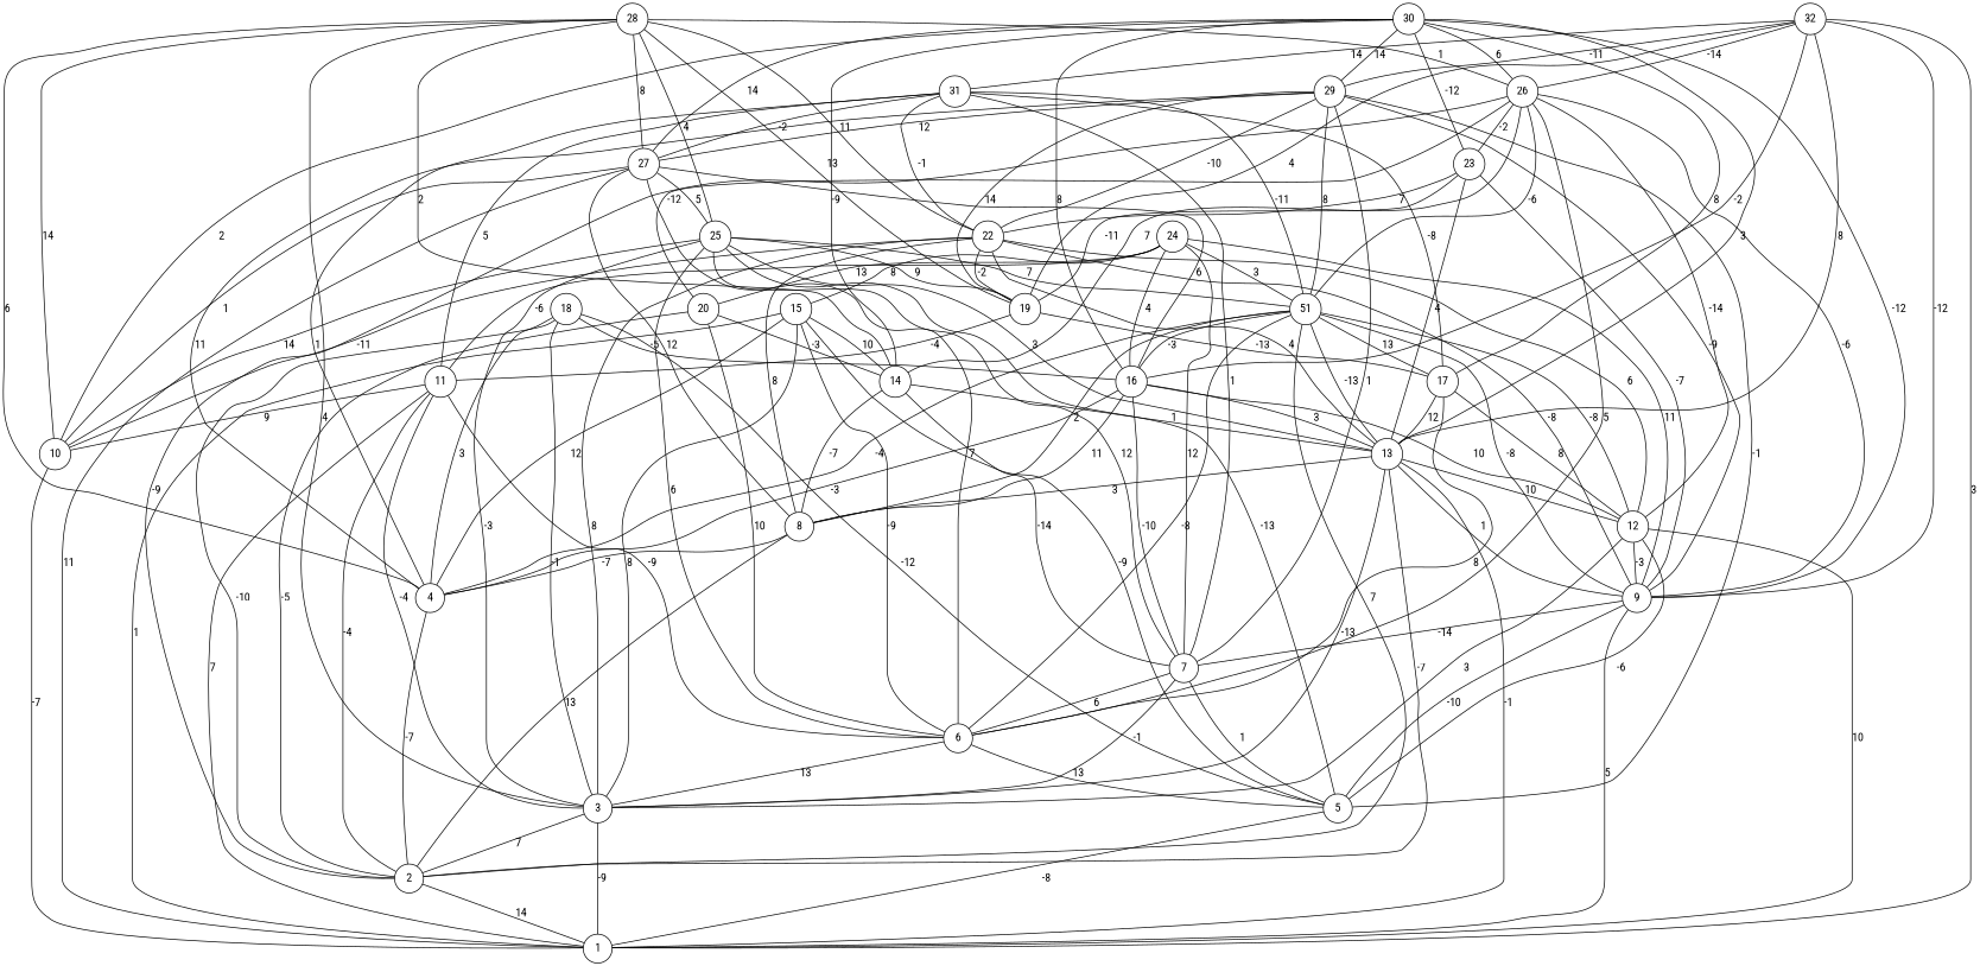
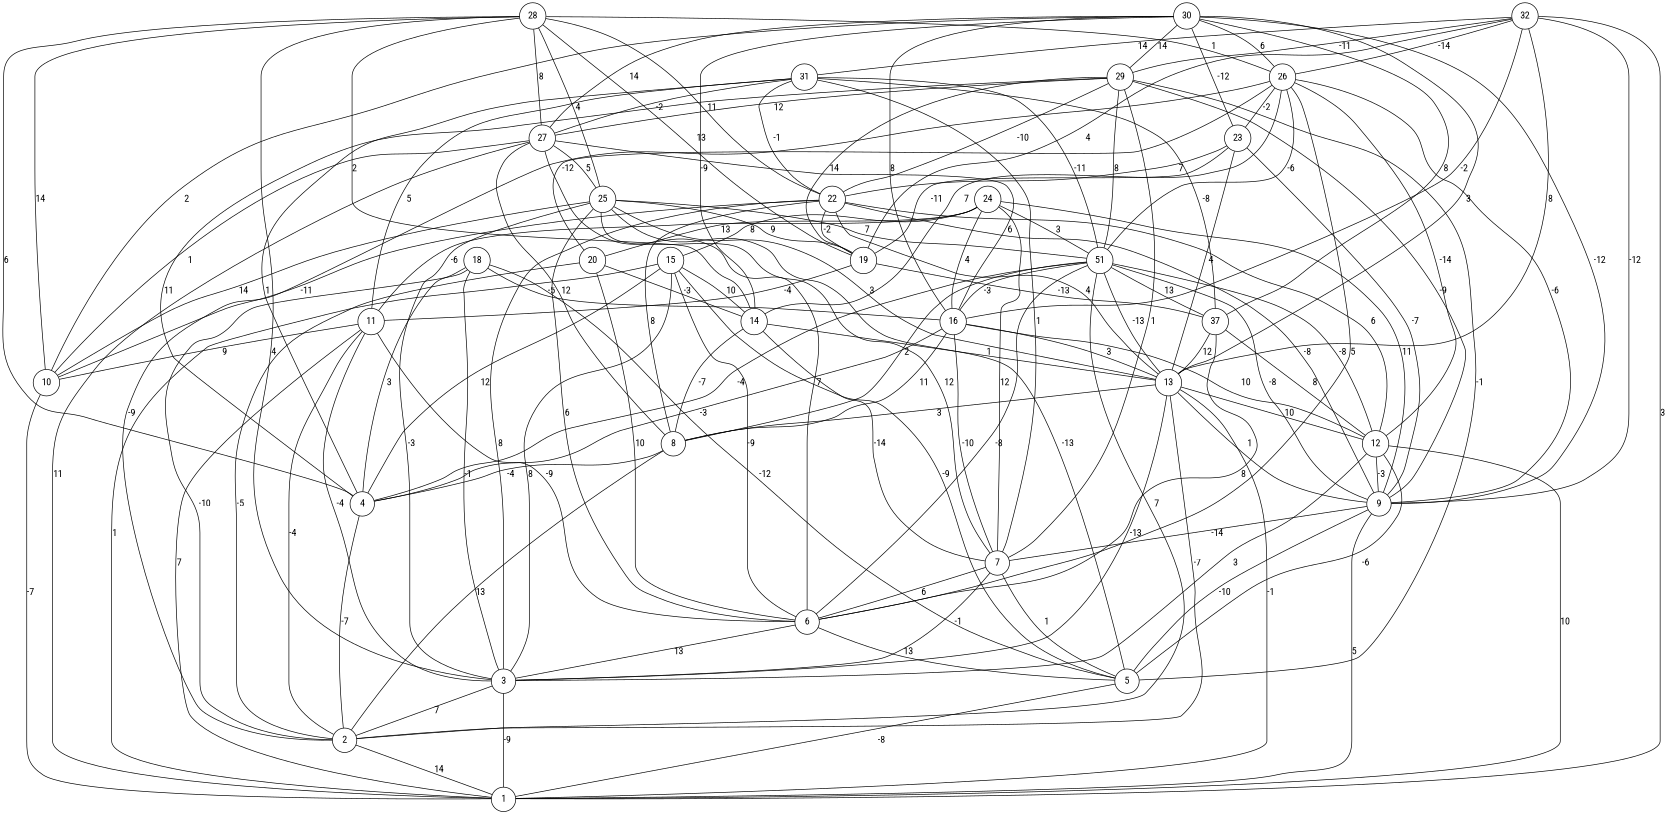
  graph {
    fontname="Roboto Condensed"
    node [fontname="Roboto Condensed" shape=circle]
    edge [fontname="Roboto Condensed"]
    32
    1
    9
    13
    16
    19
    26
    29
    31
    7
    5
    3
    8
    2
    12
    4
    11
-   17
+   17 [label=37]
    n19 [label=51]
    14
    23
    6
    20
    22
    27
    10
    25
    30
    28
    24
    15
    18
    32 -- 1 [label=3]
    32 -- 9 [label=-12]
    32 -- 13 [label=8]
    32 -- 16 [label=-2]
    32 -- 19 [label=4]
    32 -- 26 [label=-14]
    32 -- 29 [label=-11]
    32 -- 31 [label=14]
    9 -- 1 [label=5]
    9 -- 7 [label=-14]
    9 -- 5 [label=-10]
    13 -- 1 [label=-1]
    13 -- 9 [label=1]
    13 -- 3 [label=-13]
    13 -- 8 [label=3]
    13 -- 2 [label=-7]
    13 -- 12 [label=10]
    16 -- 13 [label=3]
    16 -- 7 [label=-10]
    16 -- 8 [label=11]
    16 -- 12 [label=10]
    16 -- 4 [label=-3]
    19 -- 11 [label=-4]
    19 -- 17 [label=-13]
    26 -- 9 [label=-6]
    26 -- 2 [label=-9]
    26 -- 12 [label=-14]
    26 -- n19 [label=-6]
    26 -- 14 [label=7]
    26 -- 23 [label=-2]
    26 -- 6 [label=5]
    26 -- 20 [label=-12]
    29 -- 9 [label=-9]
    29 -- 19 [label=14]
    29 -- 7 [label=1]
    29 -- 5 [label=-1]
    29 -- 4 [label=11]
    29 -- n19 [label=8]
    29 -- 22 [label=-10]
    29 -- 27 [label=12]
    31 -- 7 [label=1]
    31 -- 4 [label=1]
    31 -- 11 [label=5]
    31 -- 17 [label=-8]
    31 -- n19 [label=-11]
    31 -- 22 [label=-1]
    31 -- 27 [label=-2]
    7 -- 5 [label=1]
    7 -- 3 [label=-1]
    7 -- 6 [label=6]
    5 -- 1 [label=-8]
    3 -- 1 [label=-9]
    3 -- 2 [label=7]
    8 -- 2 [label=13]
-   8 -- 4 [label=-7]
+   8 -- 4 [label=-4]
    2 -- 1 [label=14]
    12 -- 1 [label=10]
    12 -- 9 [label=-3]
    12 -- 5 [label=-6]
    12 -- 3 [label=3]
    4 -- 2 [label=-7]
    11 -- 1 [label=7]
    11 -- 3 [label=-4]
    11 -- 2 [label=-4]
    11 -- 6 [label=-9]
    11 -- 10 [label=9]
    17 -- 13 [label=12]
    17 -- 12 [label=8]
    17 -- 6 [label=8]
    n19 -- 9 [label=-8]
    n19 -- 13 [label=-13]
    n19 -- 16 [label=-3]
    n19 -- 8 [label=2]
    n19 -- 2 [label=7]
    n19 -- 12 [label=-8]
    n19 -- 4 [label=-4]
    n19 -- 17 [label=13]
    n19 -- 6 [label=-8]
    14 -- 13 [label=1]
    14 -- 7 [label=-14]
    14 -- 8 [label=-7]
    23 -- 9 [label=-7]
    23 -- 13 [label=4]
    23 -- 19 [label=-11]
    23 -- 22 [label=7]
    6 -- 5 [label=13]
    6 -- 3 [label=13]
    20 -- 2 [label=-5]
    20 -- 14 [label=-3]
    20 -- 6 [label=10]
    22 -- 9 [label=-8]
    22 -- 13 [label=4]
    22 -- 19 [label=-2]
    22 -- 3 [label=8]
    22 -- 8 [label=8]
    22 -- 12 [label=6]
    22 -- 10 [label=-11]
    27 -- 1 [label=11]
    27 -- 16 [label=6]
    27 -- 8 [label=12]
    27 -- 6 [label=7]
    27 -- 10 [label=1]
    27 -- 25 [label=5]
    10 -- 1 [label=-7]
    25 -- 13 [label=3]
    25 -- 19 [label=9]
    25 -- 7 [label=12]
    25 -- 5 [label=-13]
    25 -- 3 [label=-3]
    25 -- n19 [label=7]
    25 -- 6 [label=6]
    25 -- 10 [label=14]
    30 -- 9 [label=-12]
    30 -- 13 [label=3]
    30 -- 16 [label=8]
    30 -- 26 [label=6]
    30 -- 29 [label=14]
    30 -- 17 [label=8]
    30 -- 14 [label=-9]
    30 -- 23 [label=-12]
    30 -- 27 [label=14]
    30 -- 10 [label=2]
    28 -- 19 [label=13]
    28 -- 26 [label=1]
    28 -- 3 [label=4]
    28 -- 4 [label=6]
    28 -- 14 [label=2]
    28 -- 22 [label=11]
    28 -- 27 [label=8]
    28 -- 10 [label=14]
    28 -- 25 [label=4]
    24 -- 9 [label=11]
    24 -- 16 [label=4]
    24 -- 7 [label=12]
    24 -- 11 [label=-6]
    24 -- n19 [label=3]
    24 -- 20 [label=13]
    24 -- 15 [label=8]
    15 -- 1 [label=1]
    15 -- 5 [label=-9]
    15 -- 3 [label=8]
    15 -- 4 [label=12]
    15 -- 14 [label=10]
    15 -- 6 [label=-9]
    18 -- 16 [label=-5]
    18 -- 5 [label=-12]
    18 -- 3 [label=-1]
    18 -- 2 [label=-10]
    18 -- 4 [label=3]
  }
